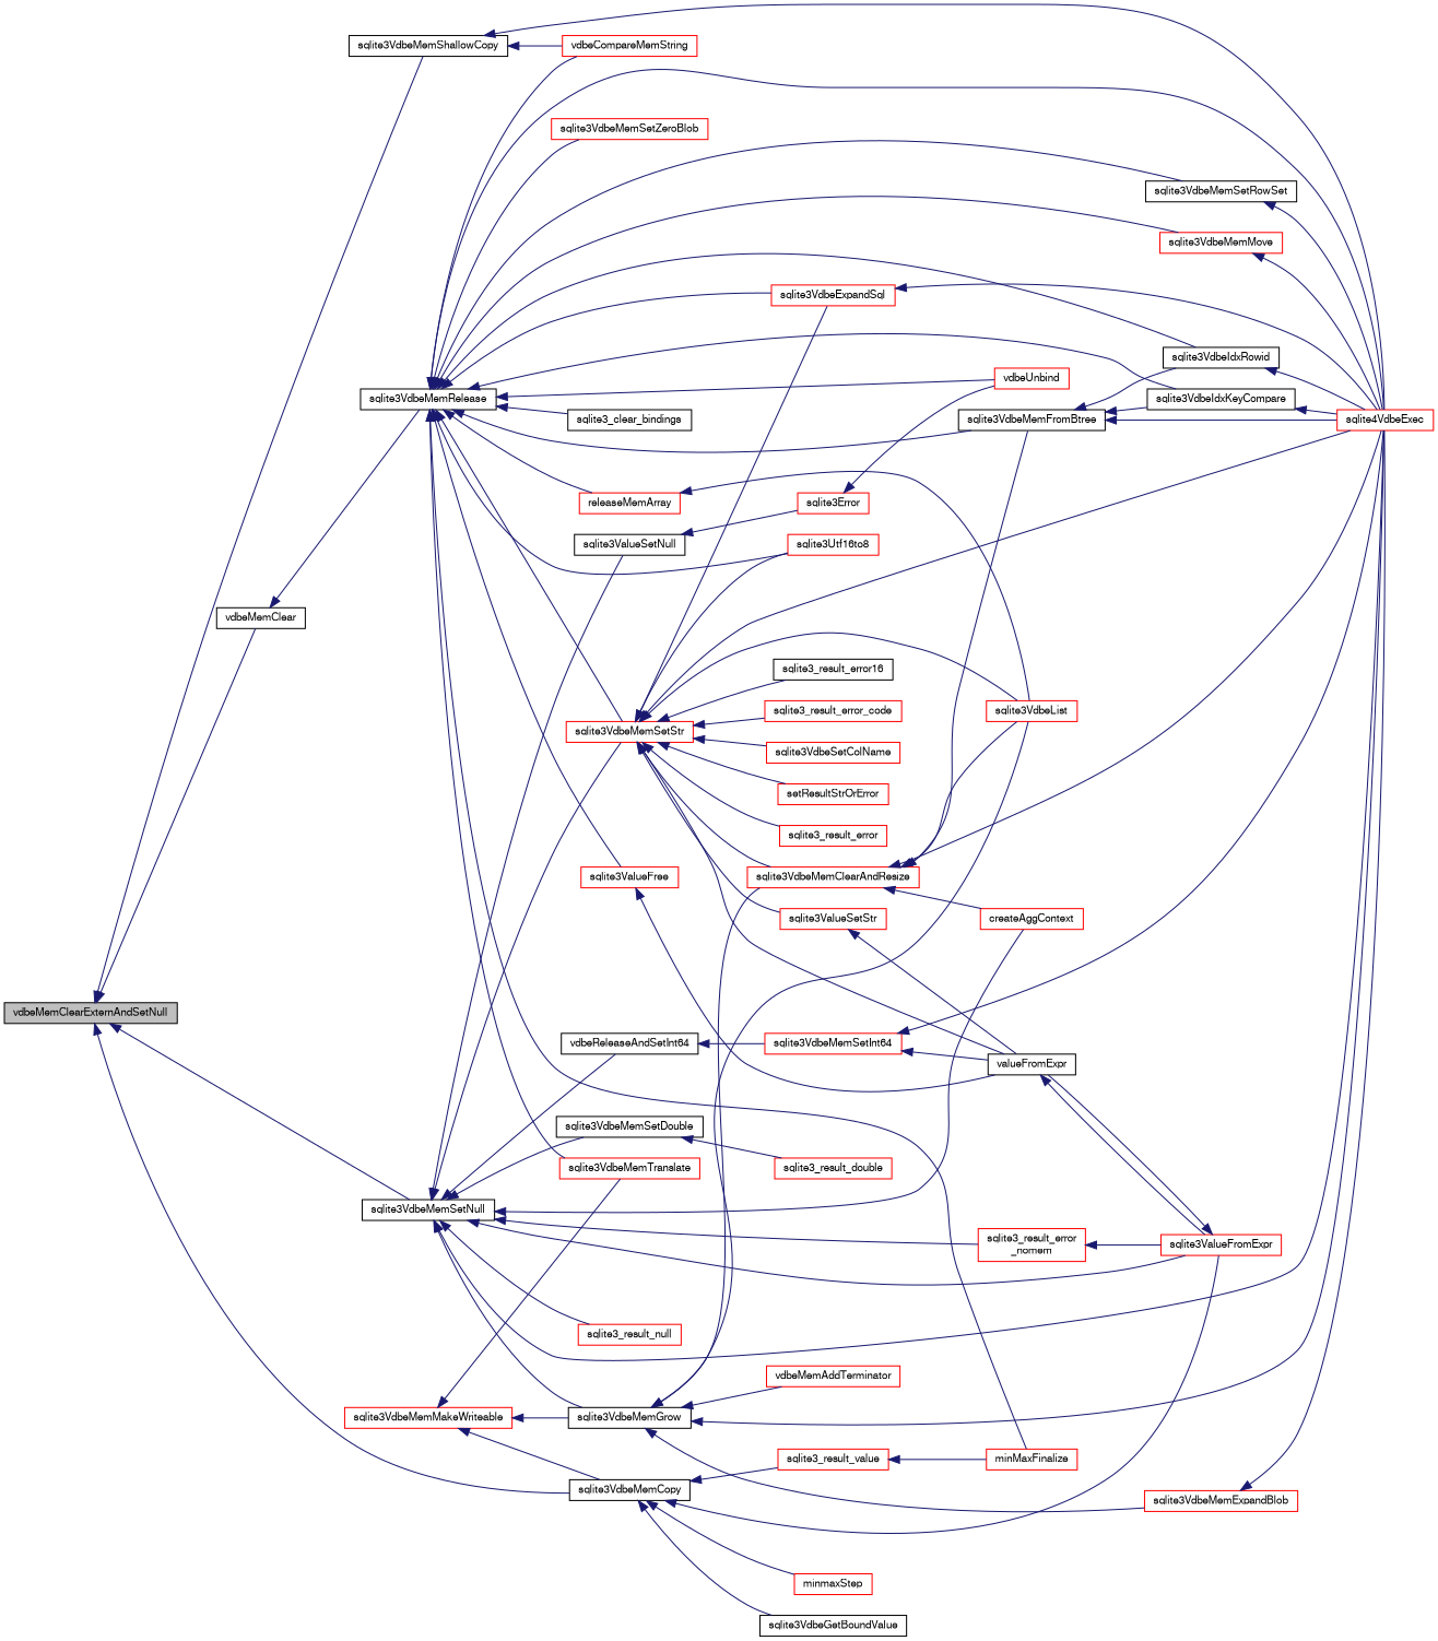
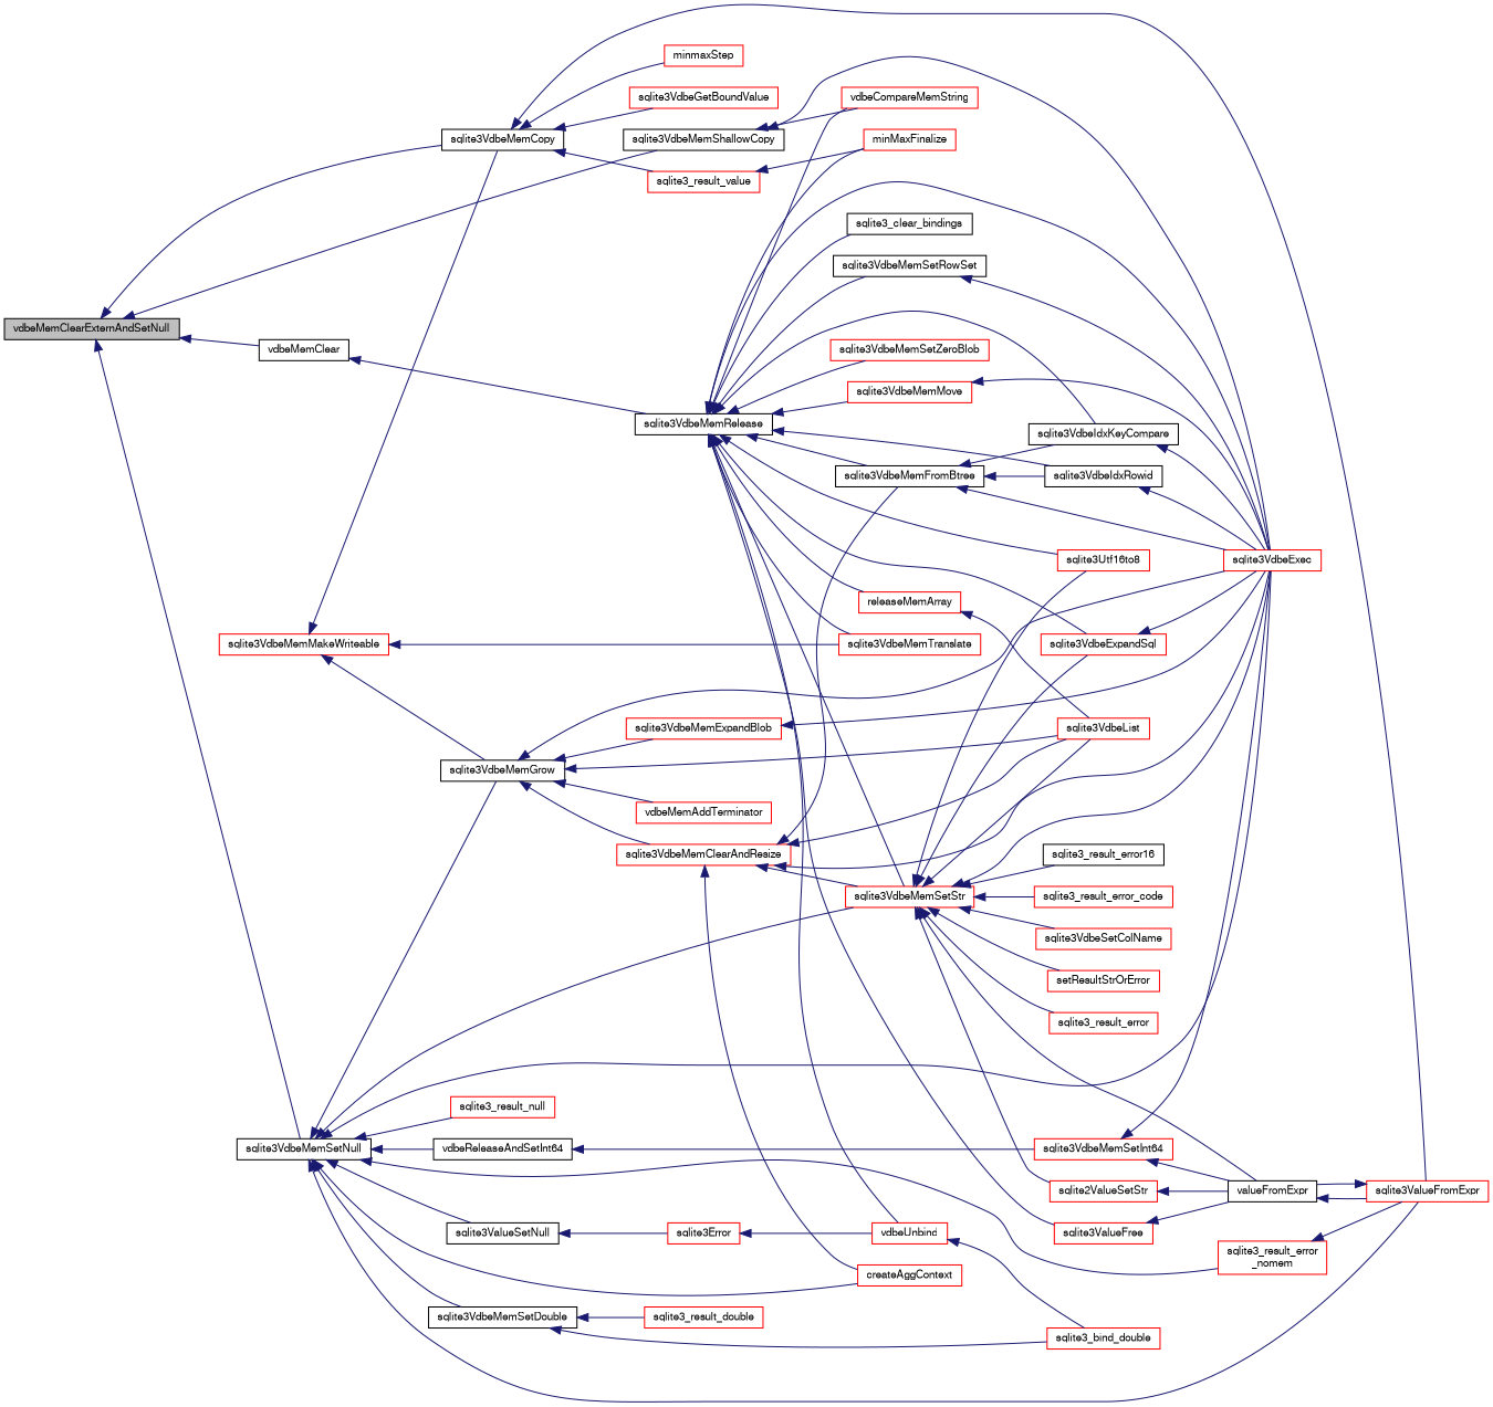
  digraph {
    rankdir=LR
    node [color=red fillcolor=white fontname=FreeSans fontsize=10 shape=record style=filled]
    edge [color=midnightblue dir=back fontname=FreeSans fontsize=10 labelfontname=FreeSans labelfontsize=10 style=solid]
    n1 [color=black fillcolor=grey75 fontcolor=black height=0.2 label=vdbeMemClearExternAndSetNull width=0.4]
    n2 [color=black height=0.2 label=vdbeMemClear width=0.4]
    n3 [color=black height=0.2 label=sqlite3VdbeMemSetNull width=0.4]
    n4 [color=black height=0.2 label=sqlite3VdbeMemCopy width=0.4]
    n5 [color=black height=0.2 label=sqlite3VdbeMemShallowCopy width=0.4]
    n6 [color=black height=0.2 label=sqlite3VdbeMemRelease width=0.4]
-   n7 [height=0.2 label=sqlite4VdbeExec width=0.4]
+   n7 [height=0.2 label=sqlite3VdbeExec width=0.4]
    n8 [height=0.2 label=sqlite3VdbeMemSetStr width=0.4]
    n9 [height=0.2 label=sqlite3ValueFromExpr width=0.4]
    n10 [color=black height=0.2 label=sqlite3VdbeMemGrow width=0.4]
    n11 [height=0.2 label=createAggContext width=0.4]
    n12 [color=black height=0.2 label=sqlite3ValueSetNull width=0.4]
    n13 [color=black height=0.2 label=vdbeReleaseAndSetInt64 width=0.4]
    n14 [color=black height=0.2 label=sqlite3VdbeMemSetDouble width=0.4]
    n15 [height=0.2 label=sqlite3_result_null width=0.4]
    n16 [height=0.2 label="sqlite3_result_error\l_nomem" width=0.4]
-   n17 [color=black height=0.2 label=sqlite3VdbeGetBoundValue width=0.4]
+   n17 [height=0.2 label=sqlite3VdbeGetBoundValue width=0.4]
    n18 [height=0.2 label=sqlite3_result_value width=0.4]
    n19 [height=0.2 label=minmaxStep width=0.4]
    n20 [height=0.2 label=vdbeCompareMemString width=0.4]
    n21 [height=0.2 label=sqlite3VdbeMemTranslate width=0.4]
    n22 [height=0.2 label=sqlite3Utf16to8 width=0.4]
    n23 [height=0.2 label=sqlite3VdbeMemSetZeroBlob width=0.4]
    n24 [color=black height=0.2 label=sqlite3VdbeMemSetRowSet width=0.4]
    n25 [height=0.2 label=sqlite3VdbeMemMove width=0.4]
    n26 [height=0.2 label=sqlite3VdbeExpandSql width=0.4]
    n27 [color=black height=0.2 label=sqlite3VdbeMemFromBtree width=0.4]
    n28 [color=black height=0.2 label=sqlite3VdbeIdxRowid width=0.4]
    n29 [color=black height=0.2 label=sqlite3VdbeIdxKeyCompare width=0.4]
    n30 [height=0.2 label=sqlite3ValueFree width=0.4]
    n31 [height=0.2 label=releaseMemArray width=0.4]
    n32 [color=black height=0.2 label=sqlite3_clear_bindings width=0.4]
    n33 [height=0.2 label=vdbeUnbind width=0.4]
    n34 [height=0.2 label=minMaxFinalize width=0.4]
    n35 [color=black height=0.2 label=valueFromExpr width=0.4]
-   n36 [height=0.2 label=sqlite3ValueSetStr width=0.4]
+   n36 [height=0.2 label=sqlite2ValueSetStr width=0.4]
    n37 [height=0.2 label=sqlite3VdbeList width=0.4]
    n38 [height=0.2 label=sqlite3VdbeSetColName width=0.4]
    n39 [height=0.2 label=setResultStrOrError width=0.4]
    n40 [height=0.2 label=sqlite3_result_error width=0.4]
    n41 [color=black height=0.2 label=sqlite3_result_error16 width=0.4]
    n42 [height=0.2 label=sqlite3_result_error_code width=0.4]
+   n43 [height=0.2 label=sqlite3_bind_double width=0.4]
    n44 [height=0.2 label=sqlite3VdbeMemClearAndResize width=0.4]
    n45 [height=0.2 label=sqlite3VdbeMemExpandBlob width=0.4]
    n46 [height=0.2 label=vdbeMemAddTerminator width=0.4]
    n47 [height=0.2 label=sqlite3Error width=0.4]
    n48 [height=0.2 label=sqlite3VdbeMemSetInt64 width=0.4]
    n49 [height=0.2 label=sqlite3_result_double width=0.4]
    n50 [height=0.2 label=sqlite3VdbeMemMakeWriteable width=0.4]
    n1 -> n2
    n1 -> n3
    n1 -> n4
    n1 -> n5
    n2 -> n6
    n3 -> n7
    n3 -> n8
    n3 -> n9
    n3 -> n10
    n3 -> n11
    n3 -> n12
    n3 -> n13
    n3 -> n14
    n3 -> n15
    n3 -> n16
    n4 -> n9
    n4 -> n17
    n4 -> n18
    n4 -> n19
    n5 -> n7
    n5 -> n20
    n6 -> n7
    n6 -> n8
    n6 -> n20
    n6 -> n21
    n6 -> n22
    n6 -> n23
    n6 -> n24
    n6 -> n25
    n6 -> n26
    n6 -> n27
    n6 -> n28
    n6 -> n29
    n6 -> n30
    n6 -> n31
    n6 -> n32
    n6 -> n33
    n6 -> n34
    n8 -> n7
    n8 -> n22
    n8 -> n26
    n8 -> n35
    n8 -> n36
    n8 -> n37
    n8 -> n38
    n8 -> n39
    n8 -> n40
    n8 -> n41
    n8 -> n42
    n9 -> n35
    n10 -> n7
    n10 -> n37
    n10 -> n44
    n10 -> n45
    n10 -> n46
    n12 -> n47
    n13 -> n48
+   n14 -> n43
    n14 -> n49
    n16 -> n9
    n18 -> n34
    n24 -> n7
    n25 -> n7
    n26 -> n7
    n27 -> n7
    n27 -> n28
    n27 -> n29
    n28 -> n7
    n29 -> n7
    n30 -> n35
    n31 -> n37
+   n33 -> n43
    n35 -> n9
    n36 -> n35
    n44 -> n7
-   n8 -> n44
+   n44 -> n8
    n44 -> n11
    n44 -> n27
    n44 -> n37
    n45 -> n7
    n47 -> n33
    n48 -> n7
    n48 -> n35
    n50 -> n4
    n50 -> n10
    n50 -> n21
  }
